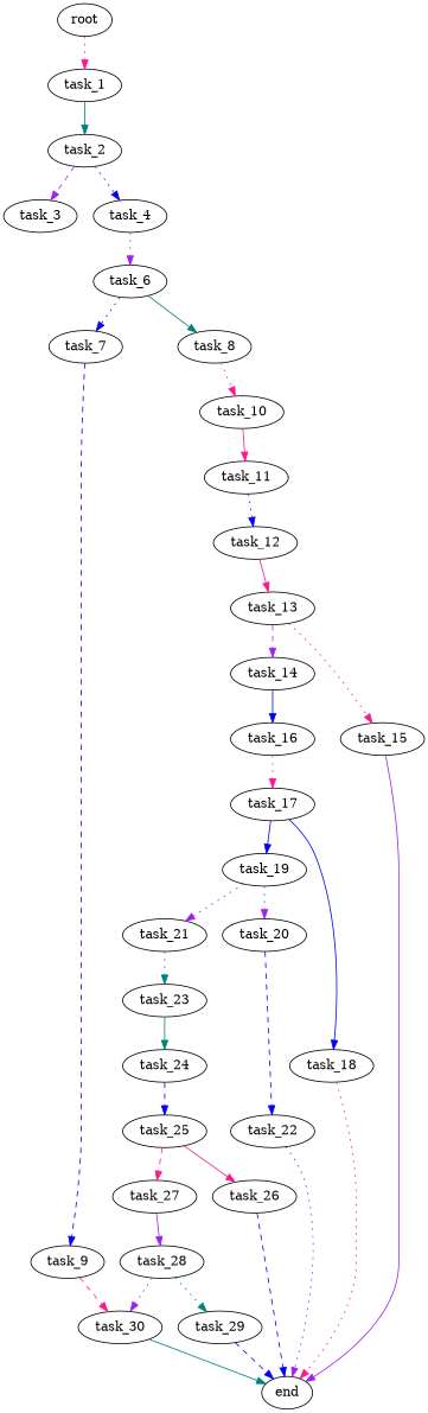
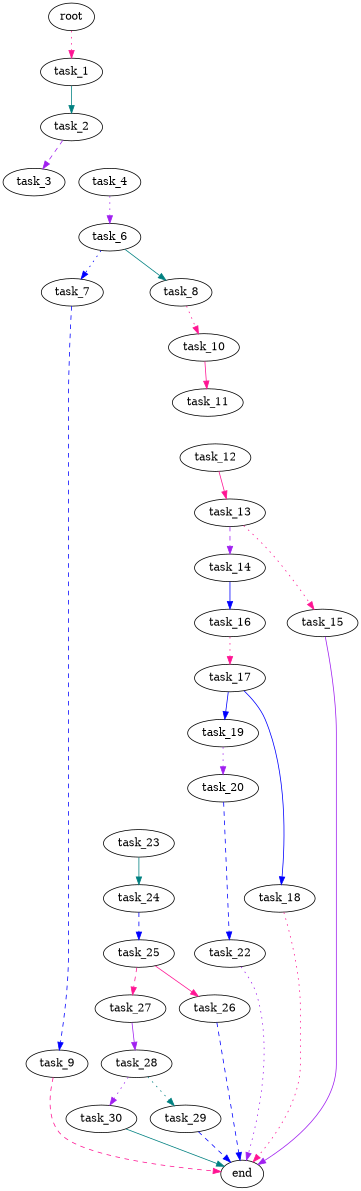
  digraph {
    edge [color=blue style=dotted]
    root
    task_1
    task_2
    task_3
    task_4
    task_6
    task_7
    task_8
    task_9
    task_10
    end
    task_11
    task_12
    task_13
    task_14
    task_15
    task_16
    task_17
    task_18
    task_19
    task_20
-   task_21
    task_22
    task_23
    task_24
    task_25
    task_26
    task_27
    task_28
    task_29
    task_30
    root -> task_1 [color=deeppink]
    task_1 -> task_2 [color=teal style=solid]
    task_2 -> task_3 [color=purple style=dashed]
-   task_2 -> task_4
    task_4 -> task_6 [color=purple]
    task_6 -> task_7
    task_6 -> task_8 [color=teal style=solid]
    task_7 -> task_9 [style=dashed]
    task_8 -> task_10 [color=deeppink]
-   task_9 -> task_30 [color=deeppink style=dashed]
+   task_9 -> end [color=deeppink style=dashed]
    task_10 -> task_11 [color=deeppink style=solid]
-   task_11 -> task_12
    task_12 -> task_13 [color=deeppink style=solid]
    task_13 -> task_14 [color=purple style=dashed]
    task_13 -> task_15 [color=deeppink]
    task_14 -> task_16 [style=solid]
    task_15 -> end [color=purple style=solid]
    task_16 -> task_17 [color=deeppink]
    task_17 -> task_18 [style=solid]
    task_17 -> task_19 [style=solid]
    task_18 -> end [color=deeppink]
    task_19 -> task_20 [color=purple]
-   task_19 -> task_21 [color=purple]
    task_20 -> task_22 [style=dashed]
-   task_21 -> task_23 [color=teal]
    task_22 -> end [color=purple]
    task_23 -> task_24 [color=teal style=solid]
    task_24 -> task_25 [style=dashed]
    task_25 -> task_26 [color=deeppink style=solid]
    task_25 -> task_27 [color=deeppink style=dashed]
    task_26 -> end [style=dashed]
    task_27 -> task_28 [color=purple style=solid]
    task_28 -> task_29 [color=teal]
    task_28 -> task_30 [color=purple]
    task_29 -> end [style=dashed]
    task_30 -> end [color=teal style=solid]
  }
